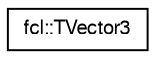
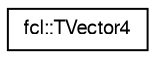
  digraph {
    rankdir=TB
-   n1 [color=black fillcolor=white fontname=FreeSans fontsize=10 height=0.2 label="fcl::TVector3" shape=record style=filled width=0.4]
+   n1 [color=black fillcolor=white fontname=FreeSans fontsize=10 height=0.2 label="fcl::TVector4" shape=record style=filled width=0.4]
  }
